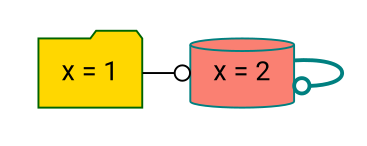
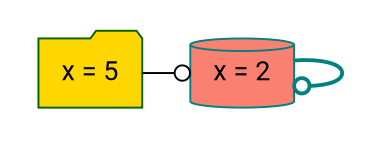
  strict digraph {
    nodesep=0.35
    fontname=Roboto
    node [style=filled fontname=Roboto]
    edge [fontcolor=black arrowhead=odot fontname=Roboto]
-   n1 [label="x = 1" fillcolor=gold color=darkgreen shape=folder]
+   n1 [label="x = 5" fillcolor=gold color=darkgreen shape=folder]
    n2 [label="x = 2" fillcolor=salmon color=teal shape=cylinder]
    subgraph cluster_1 {
      color=white
      subgraph sub_2 {
        color=white
        rank=same
        n1
        n2
      }
    }
    n1 -> n2 [color=black style=solid]
    n2 -> n2 [color=teal style=bold]
  }
